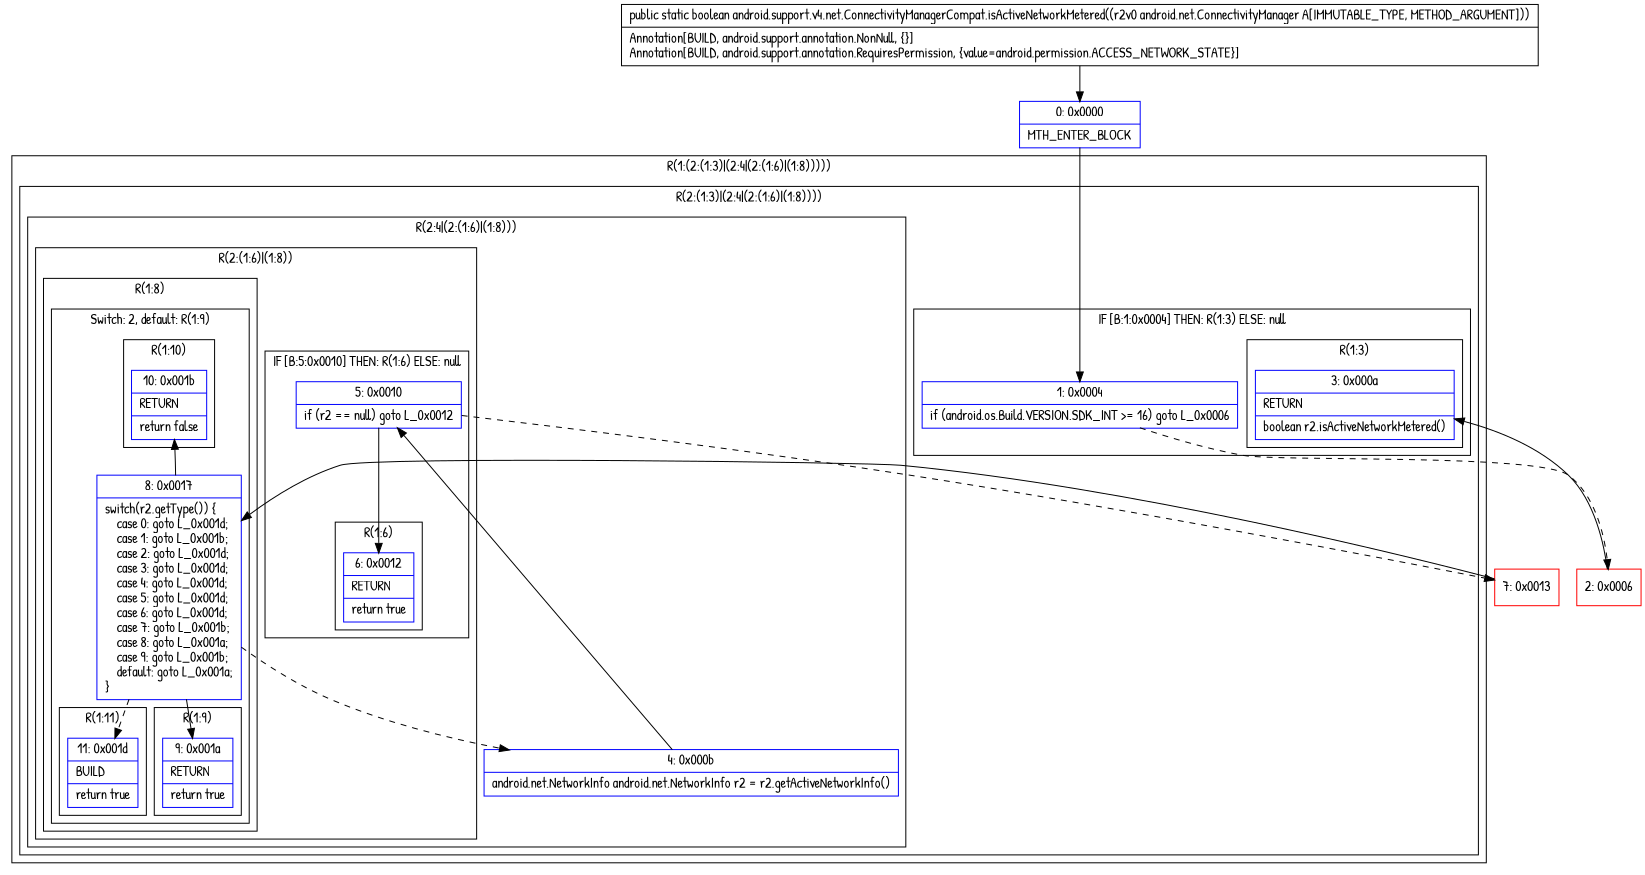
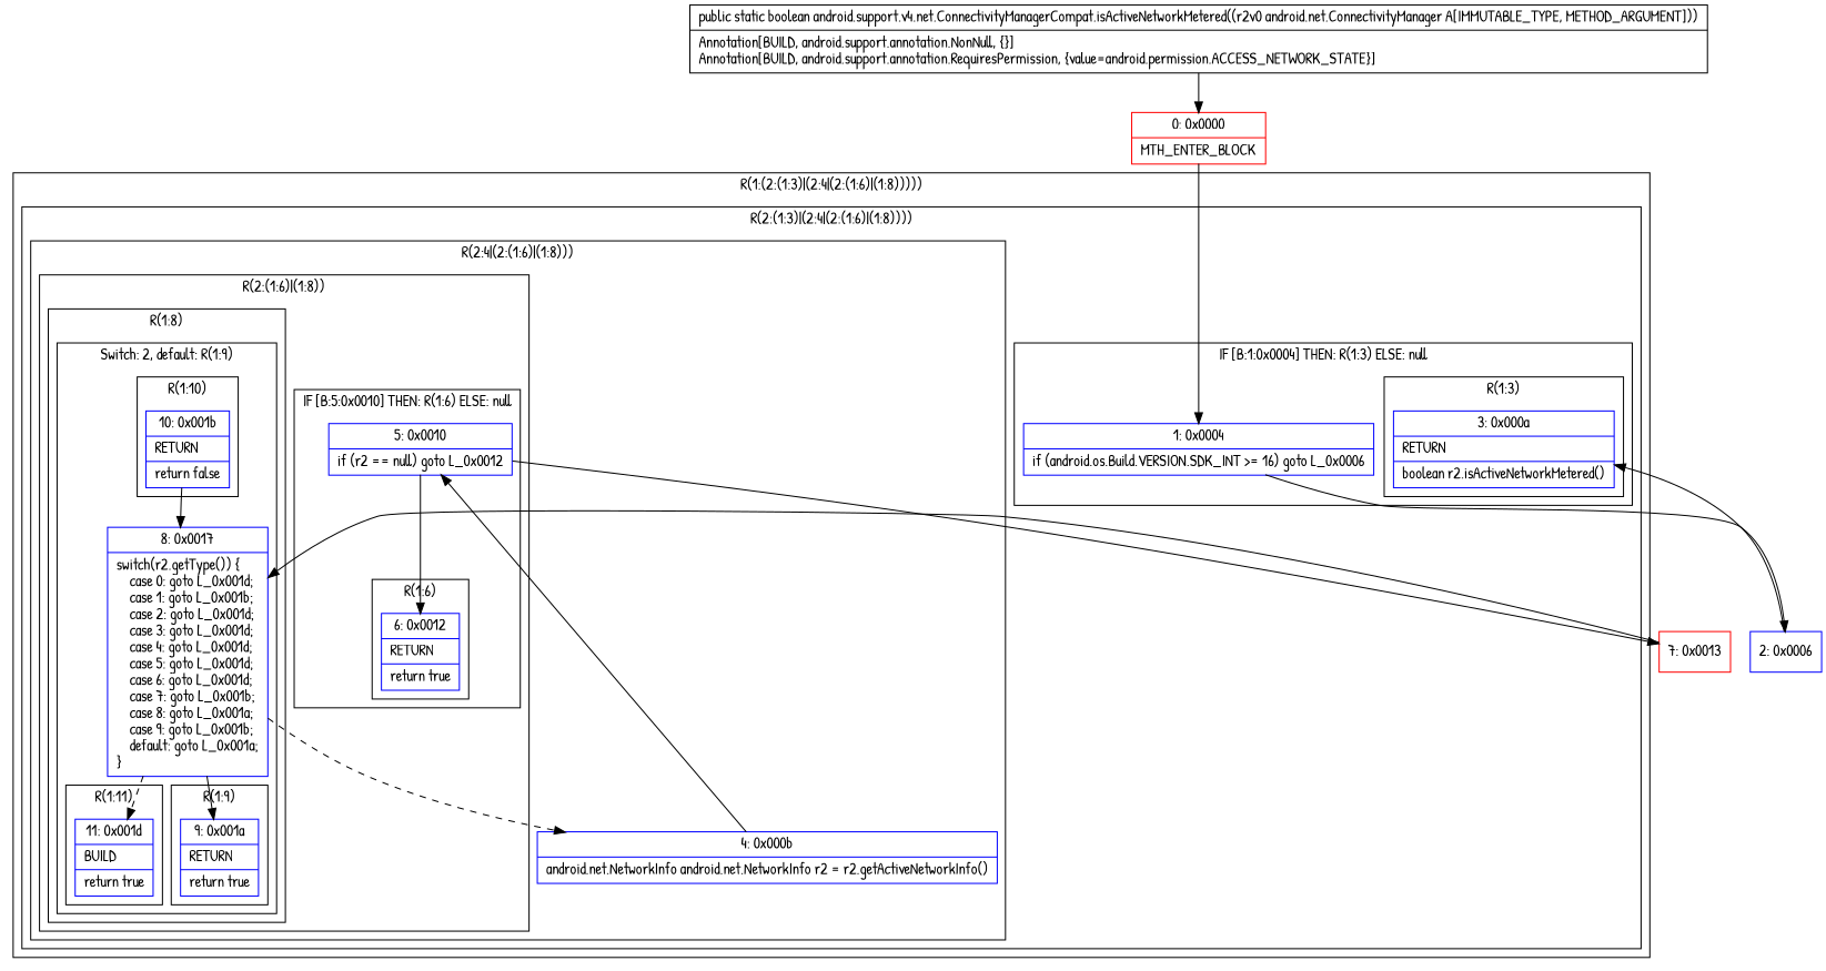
  digraph {
    fontname="Patrick Hand"
    node [color=blue fontname="Patrick Hand" shape=record]
    edge [fontname="Patrick Hand"]
    n1 [label="{3\:\ 0x000a|RETURN\l|boolean r2.isActiveNetworkMetered()\l}"]
    n2 [label="{1\:\ 0x0004|if (android.os.Build.VERSION.SDK_INT \>= 16) goto L_0x0006\l}"]
    n3 [label="{6\:\ 0x0012|RETURN\l|return true\l}"]
    n4 [label="{5\:\ 0x0010|if (r2 == null) goto L_0x0012\l}"]
    n5 [label="{11\:\ 0x001d|BUILD\l|return true\l}"]
    n6 [label="{10\:\ 0x001b|RETURN\l|return false\l}"]
    n7 [label="{9\:\ 0x001a|RETURN\l|return true\l}"]
    n8 [label="{8\:\ 0x0017|switch(r2.getType()) \{\l    case 0: goto L_0x001d;\l    case 1: goto L_0x001b;\l    case 2: goto L_0x001d;\l    case 3: goto L_0x001d;\l    case 4: goto L_0x001d;\l    case 5: goto L_0x001d;\l    case 6: goto L_0x001d;\l    case 7: goto L_0x001b;\l    case 8: goto L_0x001a;\l    case 9: goto L_0x001b;\l    default: goto L_0x001a;\l\}\l}"]
    n9 [label="{4\:\ 0x000b|android.net.NetworkInfo android.net.NetworkInfo r2 = r2.getActiveNetworkInfo()\l}"]
-   n10 [color=red label="{2\:\ 0x0006}"]
+   n10 [label="{2\:\ 0x0006}"]
    n11 [color=red label="{7\:\ 0x0013}"]
-   n12 [label="{0\:\ 0x0000|MTH_ENTER_BLOCK\l}"]
+   n12 [color=red label="{0\:\ 0x0000|MTH_ENTER_BLOCK\l}"]
    n13 [label="{public static boolean android.support.v4.net.ConnectivityManagerCompat.isActiveNetworkMetered((r2v0 android.net.ConnectivityManager A[IMMUTABLE_TYPE, METHOD_ARGUMENT]))  | Annotation[BUILD, android.support.annotation.NonNull, \{\}]\lAnnotation[BUILD, android.support.annotation.RequiresPermission, \{value=android.permission.ACCESS_NETWORK_STATE\}]\l}" color=""]
    subgraph cluster_1 {
      label="R(1:(2:(1:3)|(2:4|(2:(1:6)|(1:8)))))"
      subgraph cluster_2 {
        label="R(2:(1:3)|(2:4|(2:(1:6)|(1:8))))"
        subgraph cluster_3 {
          label="IF [B:1:0x0004] THEN: R(1:3) ELSE: null"
          n2
          subgraph cluster_4 {
            label="R(1:3)"
            n1
          }
        }
        subgraph cluster_5 {
          label="R(2:4|(2:(1:6)|(1:8)))"
          n9
          subgraph cluster_6 {
            label="R(2:(1:6)|(1:8))"
            subgraph cluster_7 {
              label="IF [B:5:0x0010] THEN: R(1:6) ELSE: null"
              n4
              subgraph cluster_8 {
                label="R(1:6)"
                n3
              }
            }
            subgraph cluster_9 {
              label="R(1:8)"
              subgraph cluster_10 {
                label="Switch: 2, default: R(1:9)"
                n8
                subgraph cluster_11 {
                  label="R(1:11)"
                  n5
                }
                subgraph cluster_12 {
                  label="R(1:10)"
                  n6
                }
                subgraph cluster_13 {
                  label="R(1:9)"
                  n7
                }
              }
            }
          }
        }
      }
    }
-   n2 -> n10 [style=dashed]
+   n2 -> n10
    n4 -> n3
-   n4 -> n11 [style=dashed]
+   n4 -> n11 [style=solid]
    n8 -> n5 [style=dashed]
-   n8 -> n6
+   n6 -> n8
    n8 -> n7
    n8 -> n9 [style=dashed]
    n9 -> n4
    n10 -> n1
    n11 -> n8
    n12 -> n2
    n13 -> n12
  }
